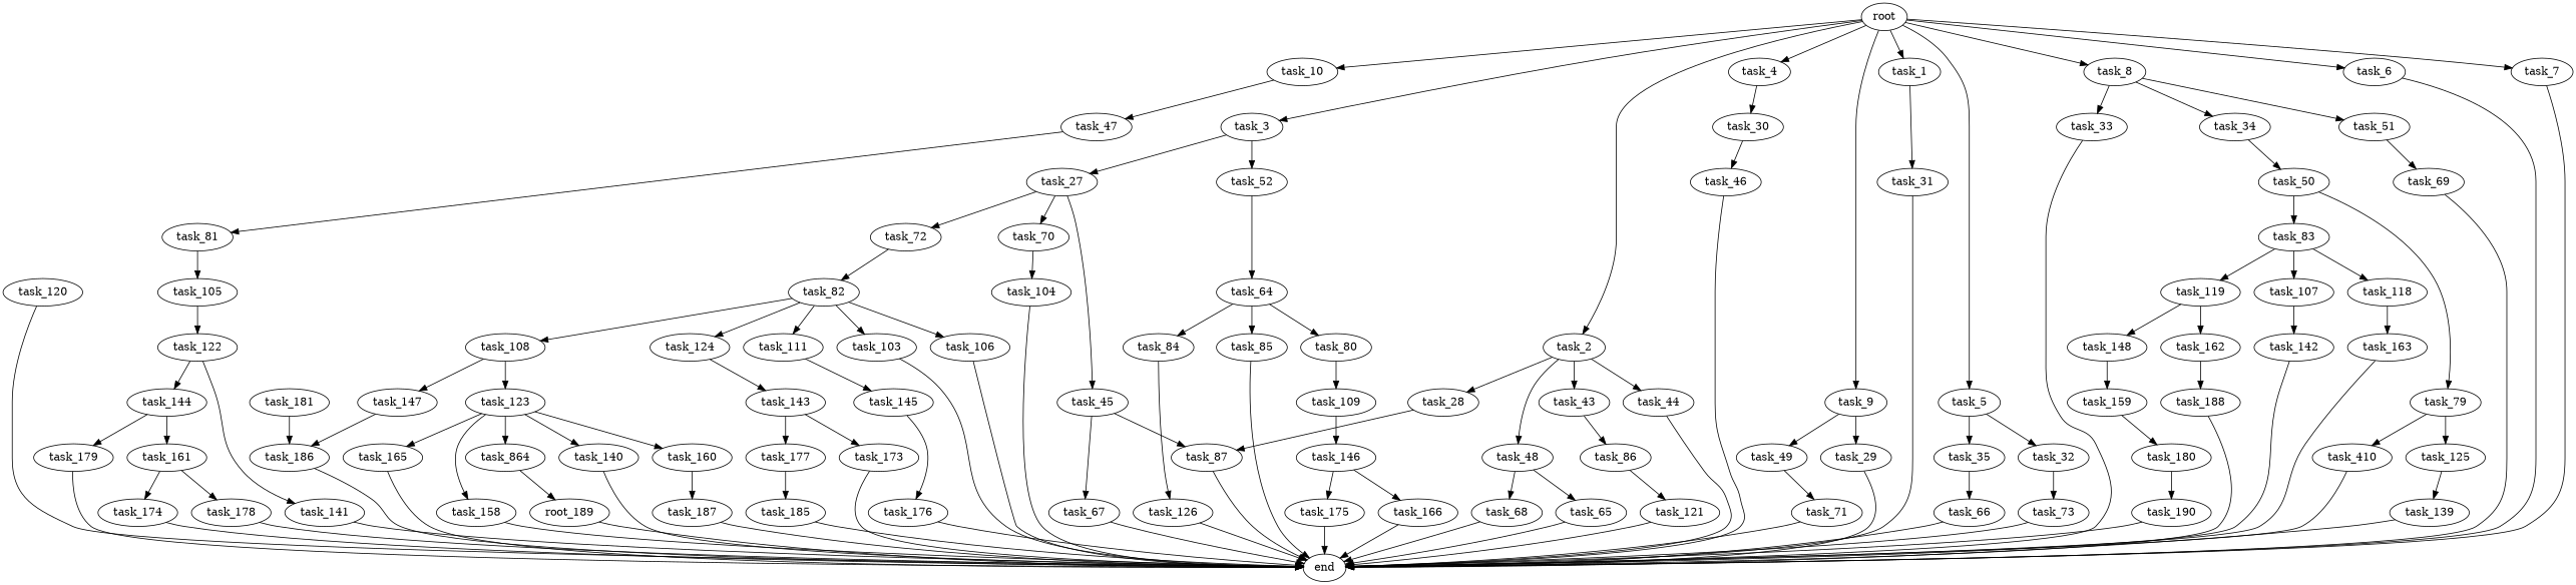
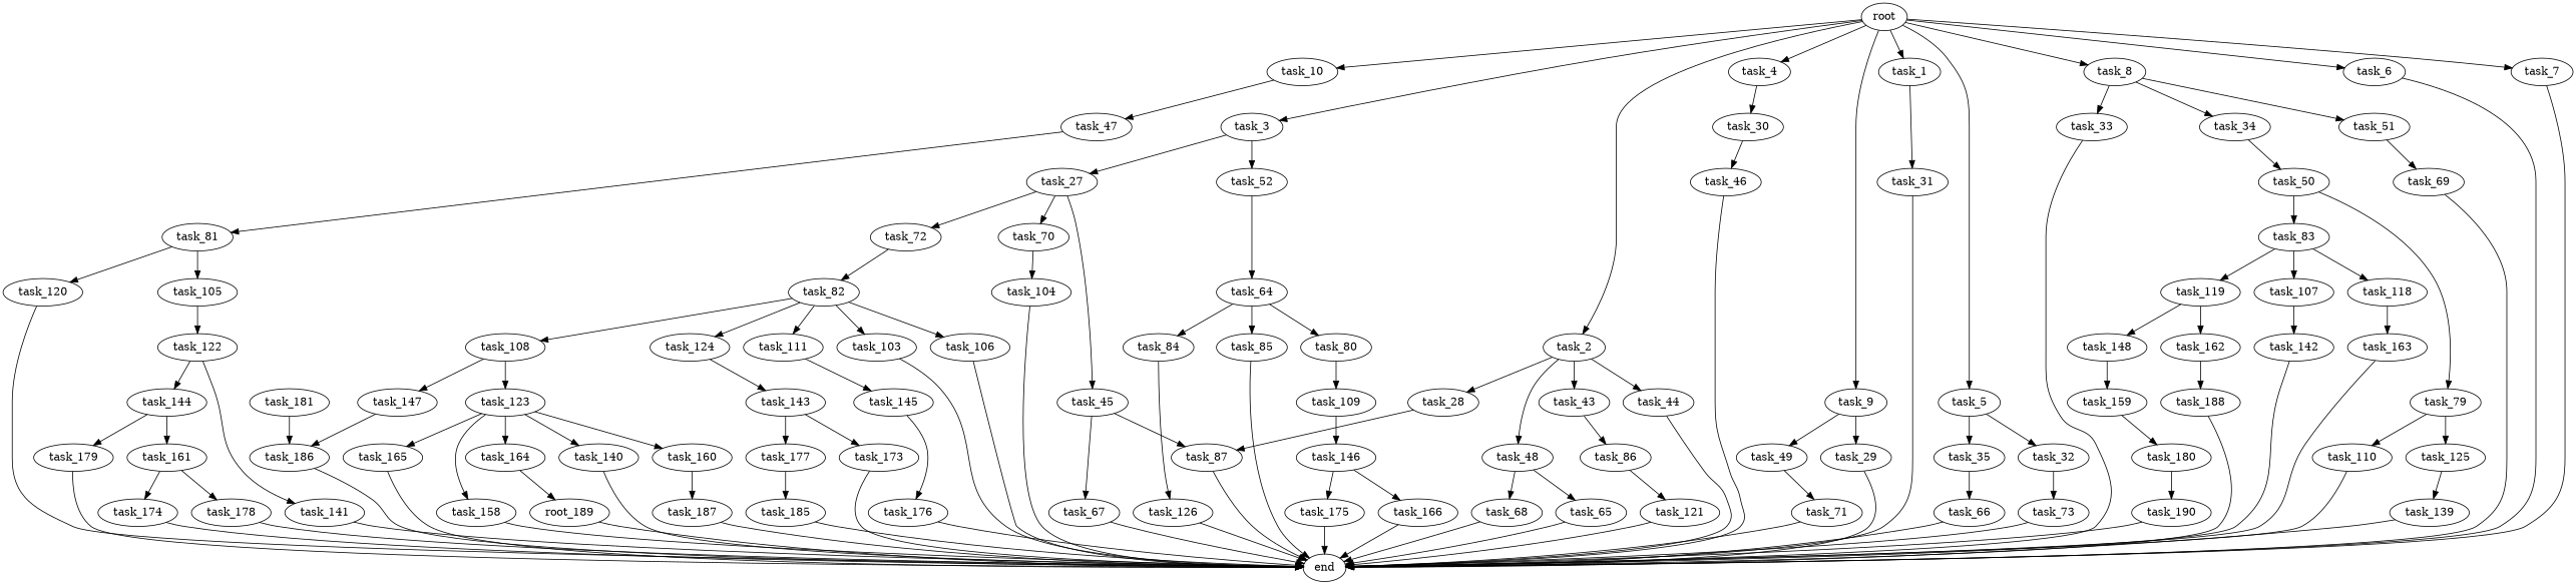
  digraph {
    task_118
    task_163
    end
    task_65
    task_176
    task_142
    task_162
    task_188
    task_158
    task_105
    task_122
    task_144
    task_141
    task_72
    task_82
    task_111
    task_103
    task_106
    task_108
    task_124
    task_119
    task_148
    task_159
    task_166
    task_45
    task_67
    task_87
    task_179
    task_161
    task_174
    task_178
    task_46
    n33 [label=root_189]
-   task_164 [label=task_864]
+   task_164
    task_145
    task_147
    task_123
    task_143
    task_10
    task_47
    task_81
    task_139
    task_28
    task_3
    task_52
    task_27
    task_64
    task_70
    task_50
    task_83
    task_79
    task_107
-   task_110 [label=task_410]
+   task_110
    task_125
    task_71
    task_31
    task_49
    task_146
    task_175
    task_180
    task_190
    task_120
    task_121
    task_140
    task_186
    task_181
    task_126
    task_85
    task_80
    task_84
    task_2
    task_48
    task_43
    task_44
    task_68
    task_86
    task_30
    task_177
    task_185
    task_160
    task_187
    task_104
    task_33
    task_4
    task_109
    task_35
    task_66
    task_173
    task_34
    task_9
    task_29
    task_32
    task_73
    task_1
    task_69
    task_5
    task_165
    task_8
    task_51
    root
    task_6
    task_7
    task_118 -> task_163
    task_163 -> end
    task_65 -> end
    task_176 -> end
    task_142 -> end
    task_162 -> task_188
    task_188 -> end
    task_158 -> end
    task_105 -> task_122
    task_122 -> task_144
    task_122 -> task_141
    task_144 -> task_179
    task_144 -> task_161
    task_141 -> end
    task_72 -> task_82
    task_82 -> task_111
    task_82 -> task_103
    task_82 -> task_106
    task_82 -> task_108
    task_82 -> task_124
    task_111 -> task_145
    task_103 -> end
    task_106 -> end
    task_108 -> task_147
    task_108 -> task_123
    task_124 -> task_143
    task_119 -> task_162
    task_119 -> task_148
    task_148 -> task_159
    task_159 -> task_180
    task_166 -> end
    task_45 -> task_67
    task_45 -> task_87
    task_67 -> end
    task_87 -> end
    task_179 -> end
    task_161 -> task_174
    task_161 -> task_178
    task_174 -> end
    task_178 -> end
    task_46 -> end
    n33 -> end
    task_164 -> n33
    task_145 -> task_176
    task_147 -> task_186
    task_123 -> task_158
    task_123 -> task_164
    task_123 -> task_140
    task_123 -> task_160
    task_123 -> task_165
    task_143 -> task_177
    task_143 -> task_173
    task_10 -> task_47
    task_47 -> task_81
    task_81 -> task_105
+   task_81 -> task_120
    task_139 -> end
    task_28 -> task_87
    task_3 -> task_52
    task_3 -> task_27
    task_52 -> task_64
    task_27 -> task_72
    task_27 -> task_45
    task_27 -> task_70
    task_64 -> task_85
    task_64 -> task_80
    task_64 -> task_84
    task_70 -> task_104
    task_50 -> task_83
    task_50 -> task_79
    task_83 -> task_118
    task_83 -> task_119
    task_83 -> task_107
    task_79 -> task_110
    task_79 -> task_125
    task_107 -> task_142
    task_110 -> end
    task_125 -> task_139
    task_71 -> end
    task_31 -> end
    task_49 -> task_71
    task_146 -> task_166
    task_146 -> task_175
    task_175 -> end
    task_180 -> task_190
    task_190 -> end
    task_120 -> end
    task_121 -> end
    task_140 -> end
    task_186 -> end
    task_181 -> task_186
    task_126 -> end
    task_85 -> end
    task_80 -> task_109
    task_84 -> task_126
    task_2 -> task_28
    task_2 -> task_48
    task_2 -> task_43
    task_2 -> task_44
    task_48 -> task_65
    task_48 -> task_68
    task_43 -> task_86
    task_44 -> end
    task_68 -> end
    task_86 -> task_121
    task_30 -> task_46
    task_177 -> task_185
    task_185 -> end
    task_160 -> task_187
    task_187 -> end
    task_104 -> end
    task_33 -> end
    task_4 -> task_30
    task_109 -> task_146
    task_35 -> task_66
    task_66 -> end
    task_173 -> end
    task_34 -> task_50
    task_9 -> task_49
    task_9 -> task_29
    task_29 -> end
    task_32 -> task_73
    task_73 -> end
    task_1 -> task_31
    task_69 -> end
    task_5 -> task_35
    task_5 -> task_32
    task_165 -> end
    task_8 -> task_33
    task_8 -> task_34
    task_8 -> task_51
    task_51 -> task_69
    root -> task_10
    root -> task_3
    root -> task_2
    root -> task_4
    root -> task_9
    root -> task_1
    root -> task_5
    root -> task_8
    root -> task_6
    root -> task_7
    task_6 -> end
    task_7 -> end
  }
